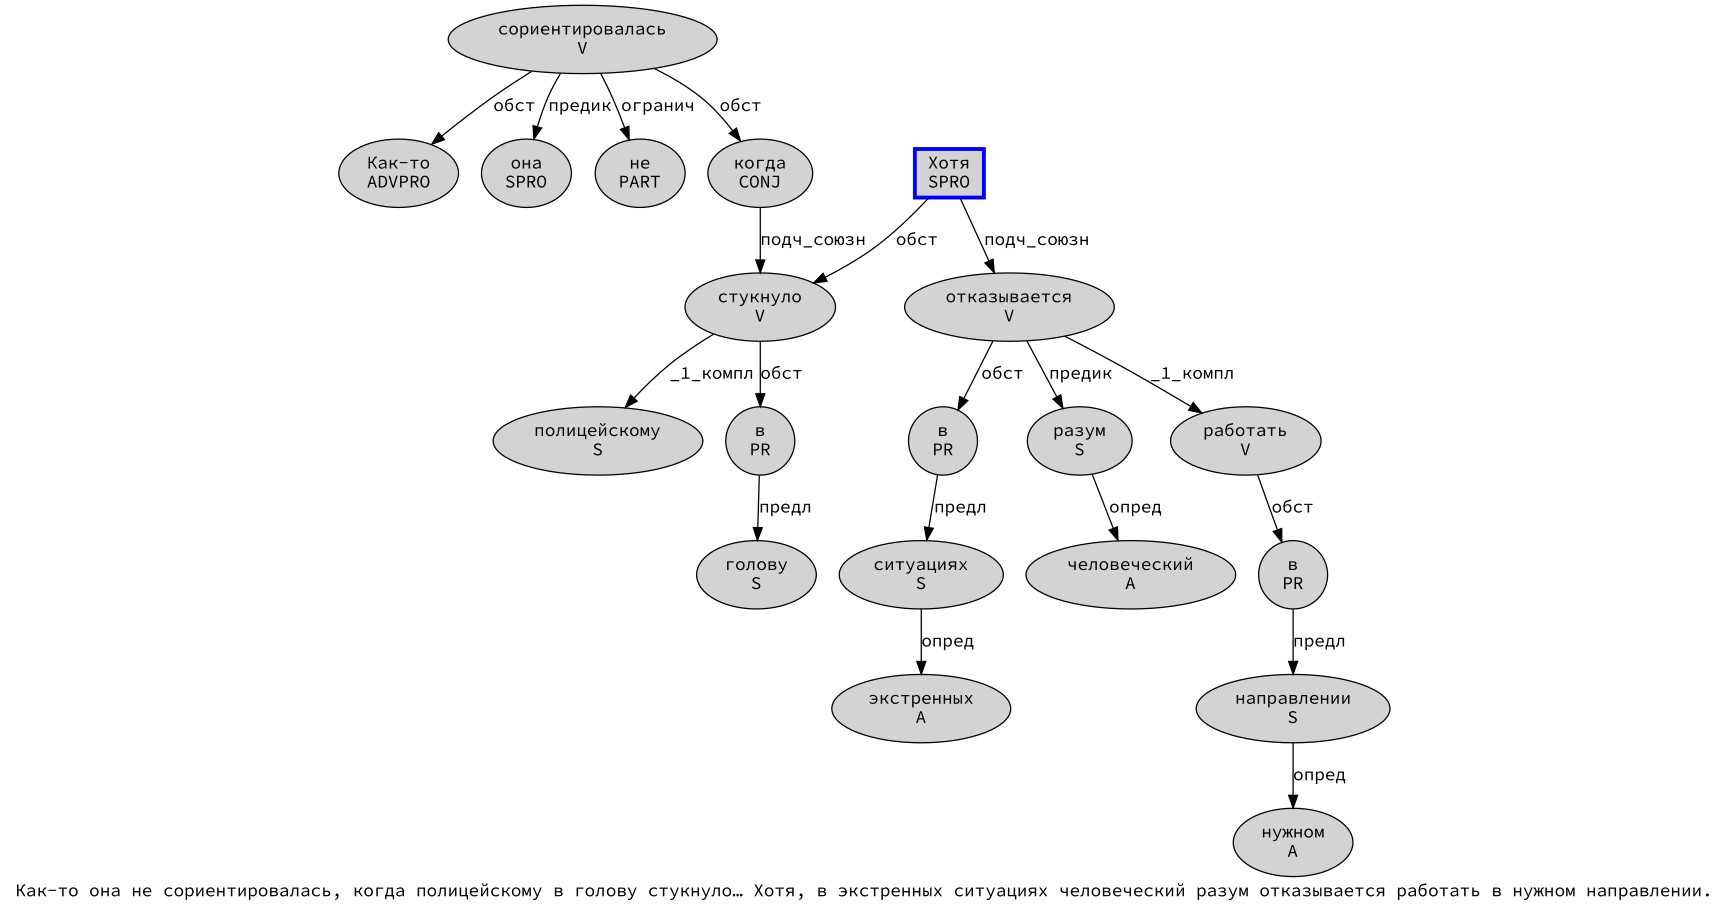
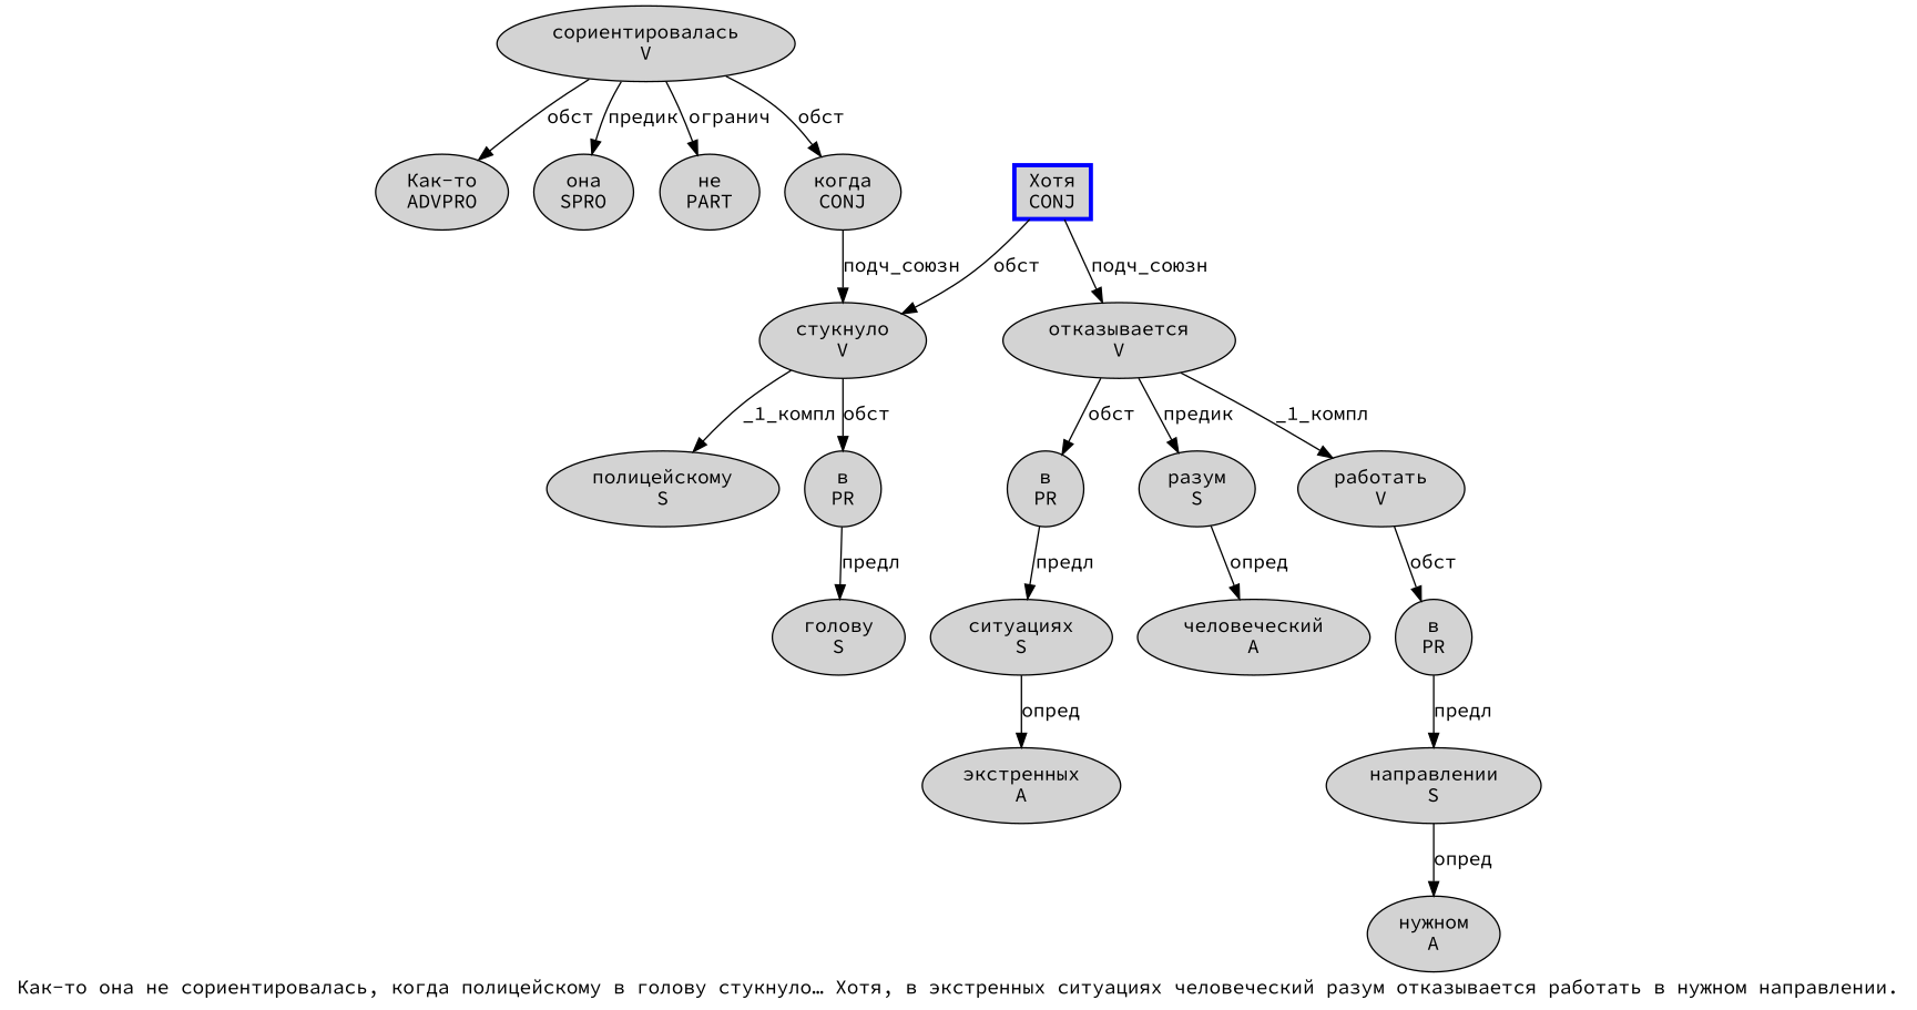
  digraph {
    fontname="Source Code Pro"
    label="Как-то она не сориентировалась, когда полицейскому в голову стукнуло… Хотя, в экстренных ситуациях человеческий разум отказывается работать в нужном направлении."
    node [fillcolor=lightgray fontname="Source Code Pro" penwidth=1 shape=ellipse style=filled]
    edge [fontname="Source Code Pro"]
    n1 [label="Как-то\nADVPRO"]
    n2 [label="она\nSPRO"]
    n3 [label="не\nPART"]
    n4 [label="сориентировалась\nV"]
    n5 [label="когда\nCONJ"]
    n6 [label="стукнуло\nV"]
    n7 [label="полицейскому\nS"]
    n8 [label="в\nPR"]
    n9 [label="голову\nS"]
-   n10 [color=blue label="Хотя\nSPRO" penwidth=3 shape=box]
+   n10 [color=blue label="Хотя\nCONJ" penwidth=3 shape=box]
    n11 [label="отказывается\nV"]
    n12 [label="в\nPR"]
    n13 [label="разум\nS"]
    n14 [label="работать\nV"]
    n15 [label="ситуациях\nS"]
    n16 [label="экстренных\nA"]
    n17 [label="человеческий\nA"]
    n18 [label="в\nPR"]
    n19 [label="направлении\nS"]
    n20 [label="нужном\nA"]
    n4 -> n1 [label="обст"]
    n4 -> n2 [label="предик"]
    n4 -> n3 [label="огранич"]
    n4 -> n5 [label="обст"]
    n5 -> n6 [label="подч_союзн"]
    n6 -> n7 [label="_1_компл"]
    n6 -> n8 [label="обст"]
    n8 -> n9 [label="предл"]
    n10 -> n6 [label="обст"]
    n10 -> n11 [label="подч_союзн"]
    n11 -> n12 [label="обст"]
    n11 -> n13 [label="предик"]
    n11 -> n14 [label="_1_компл"]
    n12 -> n15 [label="предл"]
    n13 -> n17 [label="опред"]
    n14 -> n18 [label="обст"]
    n15 -> n16 [label="опред"]
    n18 -> n19 [label="предл"]
    n19 -> n20 [label="опред"]
  }
